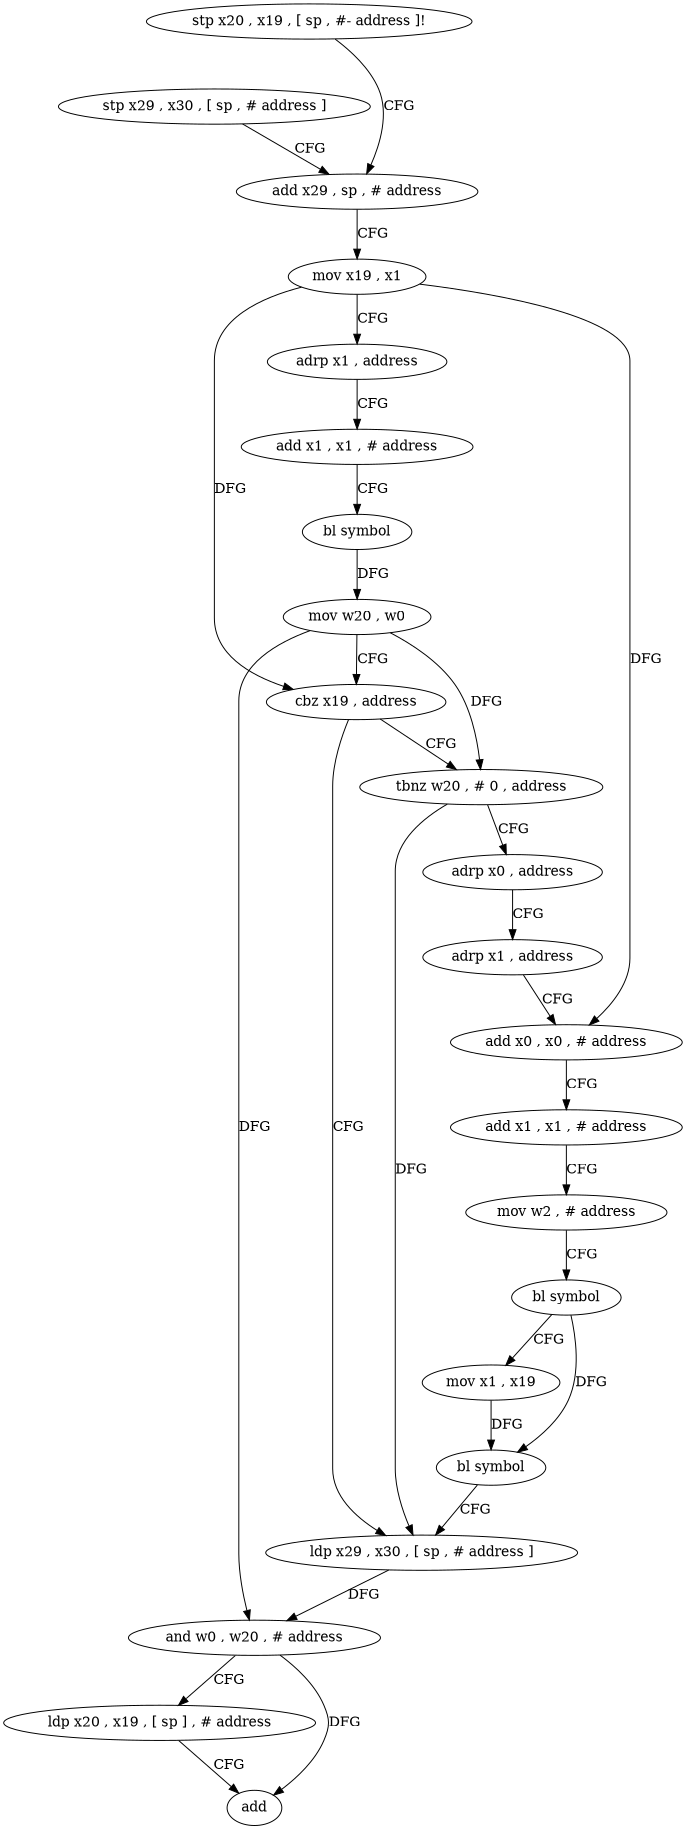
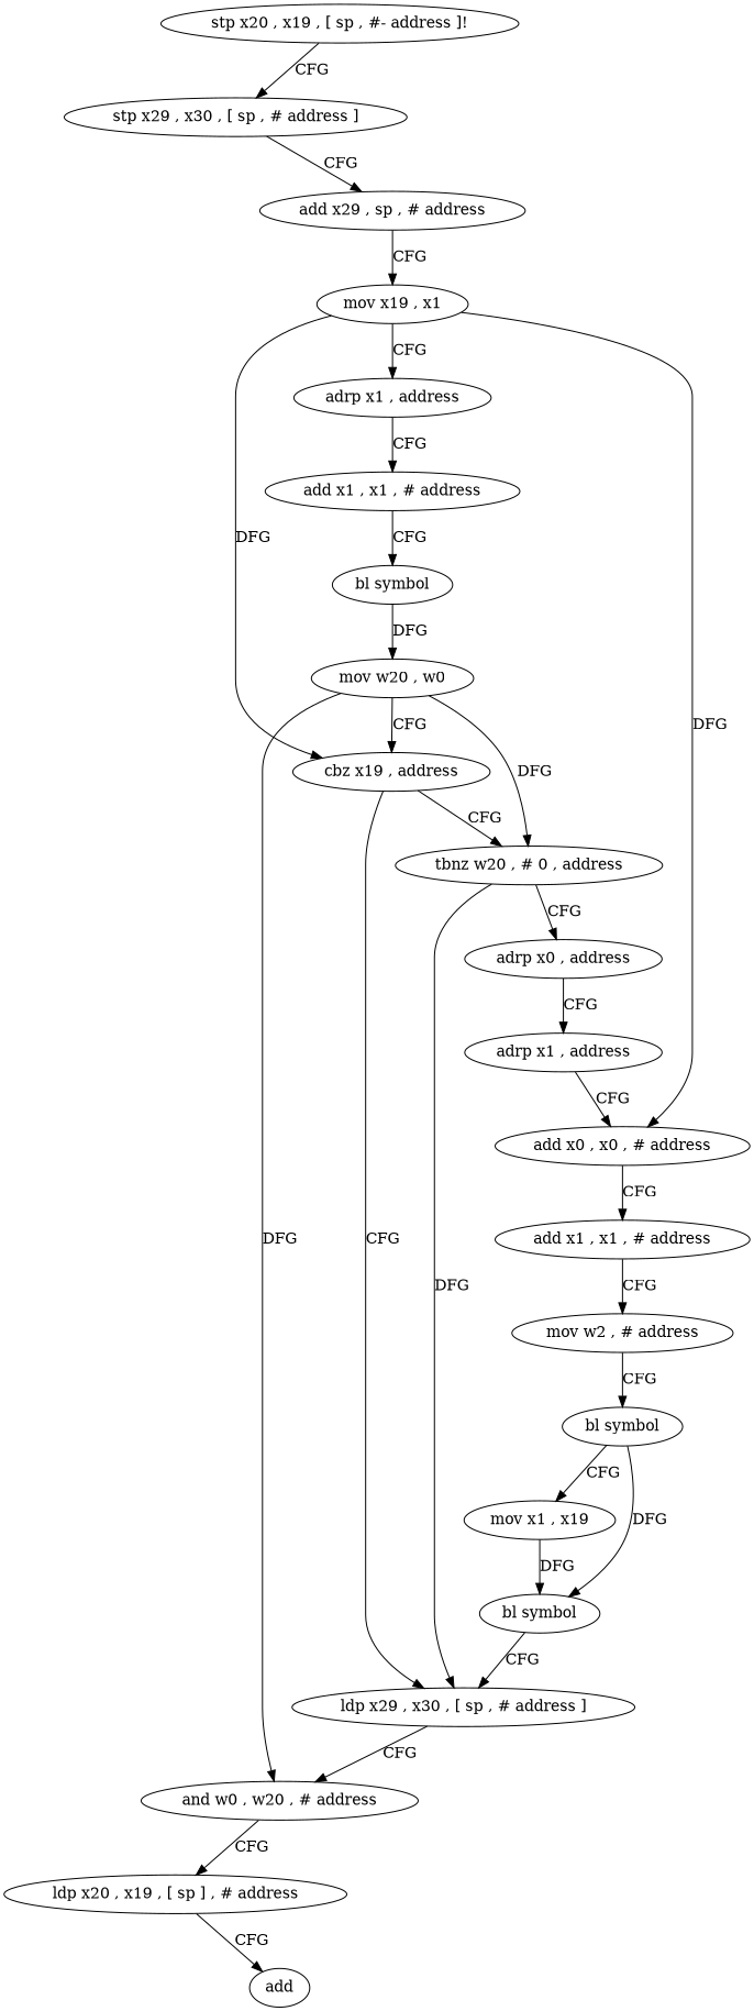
  digraph {
    n1 [label="stp x20 , x19 , [ sp , #- address ]!"]
    n2 [label="stp x29 , x30 , [ sp , # address ]"]
    n3 [label="add x29 , sp , # address"]
    n4 [label="mov x19 , x1"]
    n5 [label="adrp x1 , address"]
    n6 [label="cbz x19 , address"]
    n7 [label="add x0 , x0 , # address"]
    n8 [label="add x1 , x1 , # address"]
    n9 [label="tbnz w20 , # 0 , address"]
    n10 [label="ldp x29 , x30 , [ sp , # address ]"]
    n11 [label="mov x1 , x19"]
    n12 [label="bl symbol"]
    n13 [label="bl symbol"]
    n14 [label="mov w20 , w0"]
    n15 [label="and w0 , w20 , # address"]
    n16 [label="adrp x0 , address"]
    n17 [label="ldp x20 , x19 , [ sp ] , # address"]
    n18 [label=add]
    n19 [label="adrp x1 , address"]
    n20 [label="add x1 , x1 , # address"]
    n21 [label="mov w2 , # address"]
    n22 [label="bl symbol"]
-   n1 -> n3 [label=CFG]
+   n1 -> n2 [label=CFG]
    n2 -> n3 [label=CFG]
    n3 -> n4 [label=CFG]
    n4 -> n5 [label=CFG]
    n4 -> n6 [label=DFG]
    n4 -> n7 [label=DFG]
    n5 -> n8 [label=CFG]
    n6 -> n9 [label=CFG]
    n6 -> n10 [label=CFG]
    n7 -> n20 [label=CFG]
    n8 -> n13 [label=CFG]
    n9 -> n10 [label=DFG]
    n9 -> n16 [label=CFG]
-   n10 -> n15 [label=DFG]
+   n10 -> n15 [label=CFG]
    n11 -> n12 [label=DFG]
    n12 -> n10 [label=CFG]
    n13 -> n14 [label=DFG]
    n14 -> n6 [label=CFG]
    n14 -> n9 [label=DFG]
    n14 -> n15 [label=DFG]
    n15 -> n17 [label=CFG]
-   n15 -> n18 [label=DFG]
    n16 -> n19 [label=CFG]
    n17 -> n18 [label=CFG]
    n19 -> n7 [label=CFG]
    n20 -> n21 [label=CFG]
    n21 -> n22 [label=CFG]
    n22 -> n11 [label=CFG]
    n22 -> n12 [label=DFG]
  }
